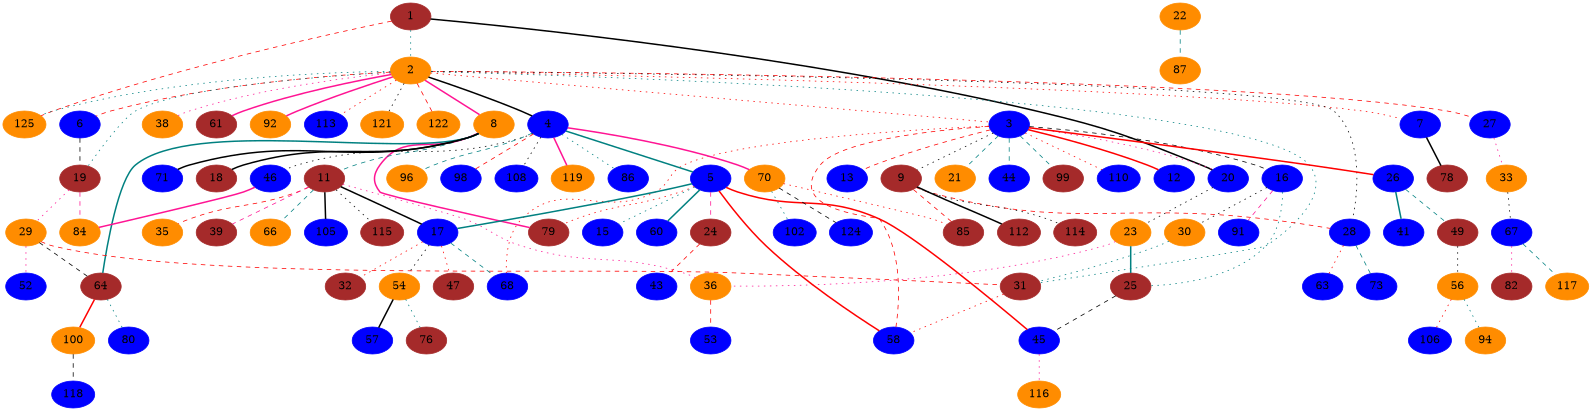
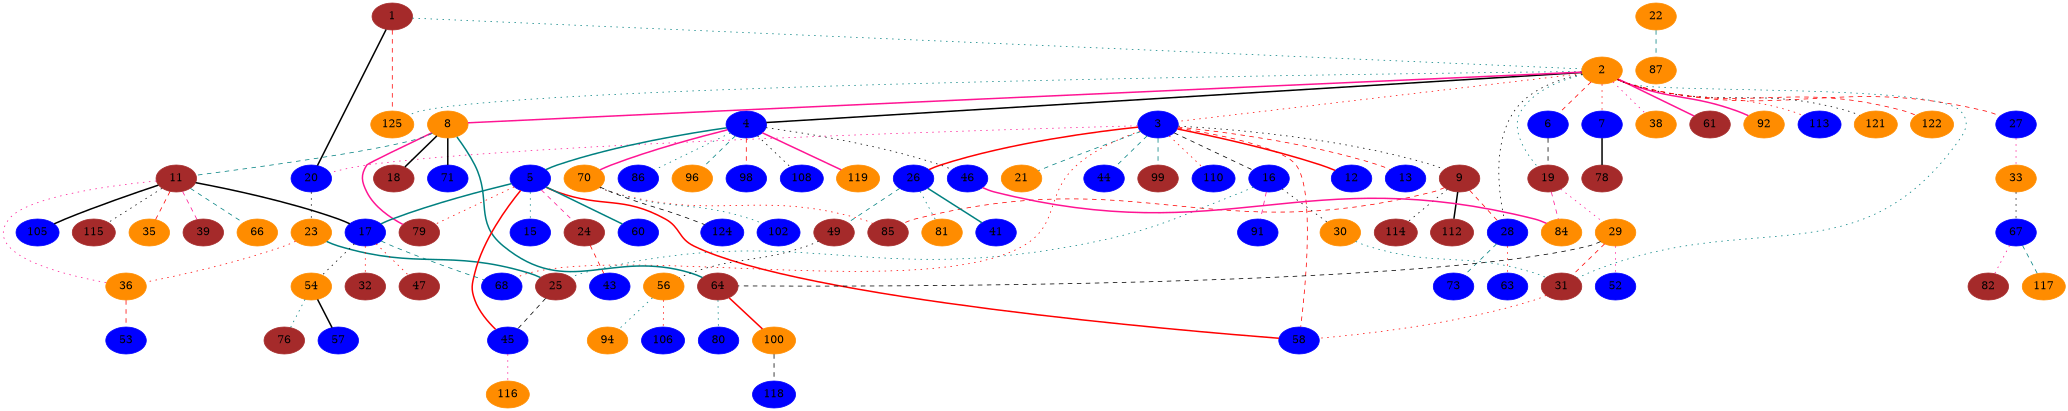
  graph {
    node [color=blue style=filled]
    edge [color=teal style=dotted]
    1 [color=brown super="+50"]
    2 [color=darkorange super="+74"]
    20 [super="+89"]
    125 [color=darkorange]
    3 [super="+51"]
    4 [super="+42"]
    6
    7 [super="+55"]
    8 [color=darkorange super="+10"]
    19 [color=brown]
    27
    28
    31 [color=brown super="+95"]
    38 [color=darkorange super="+123"]
    61 [color=brown]
    92 [color=darkorange]
    113
    121 [color=darkorange]
    122 [color=darkorange]
    23 [color=darkorange]
    9 [color=brown super="+111"]
    12
    13 [super="+93"]
    16 [super="+107"]
    21 [color=darkorange]
    26 [super="+72"]
    44
    58 [super="+75"]
    68 [super="+104"]
    99 [color=brown]
    110
    5 [super="+14"]
    46
    70 [color=darkorange]
    86
    96 [color=darkorange]
    98 [super="+109"]
    108
    119 [color=darkorange super="+120"]
    78 [color=brown]
    79 [color=brown]
    11 [color=brown super="+34"]
    18 [color=brown super="+90"]
    64 [color=brown super="+69"]
    71
    29 [color=darkorange super="+65"]
    84 [color=darkorange]
    22 [color=darkorange super="+48"]
    87 [color=darkorange]
    33 [color=darkorange]
    63
    73
    85 [color=brown]
    112 [color=brown]
    114 [color=brown]
    25 [color=brown super="+37"]
    30 [color=darkorange super="+59"]
    91
    41
    49 [color=brown]
+   81 [color=darkorange]
    15
    17 [super="+88"]
    24 [color=brown super="+101"]
    45 [super="+103"]
    60
    102
    124
    32 [color=brown]
    47 [color=brown]
    54 [color=darkorange]
    43
    116 [color=darkorange]
    35 [color=darkorange]
    36 [color=darkorange super="+40"]
    39 [color=brown super="+97"]
    66 [color=darkorange]
    105
    115 [color=brown]
    80
    100 [color=darkorange]
    53
    57
    76 [color=brown super="+77"]
    52
    56 [color=darkorange super="+62"]
    67 [super="+83"]
    82 [color=brown]
    117 [color=darkorange]
    94 [color=darkorange]
    106
    118
    1 -- 2
    1 -- 20 [color=black style=bold]
    1 -- 125 [color=red style=dashed]
    2 -- 125
    2 -- 3 [color=red]
    2 -- 4 [color=black style=bold]
    2 -- 6 [color=red style=dashed]
    2 -- 7 [color=red]
    2 -- 8 [color=deeppink style=bold]
    2 -- 19
    2 -- 27 [color=red style=dashed]
    2 -- 28 [color=black]
    2 -- 31
    2 -- 38 [color=deeppink]
    2 -- 61 [color=deeppink style=bold]
    2 -- 92 [color=deeppink style=bold]
    2 -- 113 [color=red]
    2 -- 121 [color=black]
    2 -- 122 [color=red style=dashed]
    20 -- 23 [color=black]
    3 -- 20 [color=deeppink]
    3 -- 9 [color=black]
    3 -- 12 [color=red style=bold]
    3 -- 13 [color=red style=dashed]
    3 -- 16 [color=black style=dashed]
    3 -- 21 [style=dashed]
    3 -- 26 [color=red style=bold weight=2]
    3 -- 44 [style=dashed]
    3 -- 58 [color=red style=dashed]
    3 -- 68 [color=red weight=2]
    3 -- 99 [style=dashed]
    3 -- 110 [color=red]
    4 -- 5 [style=bold]
    4 -- 46 [color=black]
    4 -- 70 [color=deeppink style=bold]
    4 -- 86
    4 -- 96 [style=dashed]
    4 -- 98 [color=red style=dashed]
    4 -- 108 [color=black]
    4 -- 119 [color=deeppink style=bold]
    6 -- 19 [color=black style=dashed]
    7 -- 78 [color=black style=bold]
    8 -- 79 [color=deeppink style=bold]
    8 -- 11 [style=dashed]
    8 -- 18 [color=black style=bold]
    8 -- 64 [style=bold]
    8 -- 71 [color=black style=bold]
    19 -- 29 [color=deeppink]
    19 -- 84 [color=deeppink style=dashed]
    27 -- 33 [color=deeppink]
    28 -- 63 [color=red]
    28 -- 73 [style=dashed]
    31 -- 58 [color=red]
    23 -- 25 [style=bold]
-   23 -- 36 [color=deeppink]
+   23 -- 36 [color=red]
    9 -- 28 [color=red style=dashed]
    9 -- 85 [color=red style=dashed]
    9 -- 112 [color=black style=bold]
    9 -- 114 [color=black]
    16 -- 25
    16 -- 30 [color=black]
    16 -- 91 [color=deeppink style=dashed]
    26 -- 41 [style=bold]
    26 -- 49 [style=dashed]
+   26 -- 81
    5 -- 58 [color=red style=bold]
    5 -- 79 [color=red]
    5 -- 15
    5 -- 17 [style=bold]
    5 -- 24 [color=deeppink style=dashed]
    5 -- 45 [color=red style=bold]
    5 -- 60 [style=bold]
    46 -- 84 [color=deeppink style=bold]
    70 -- 85 [color=red]
    70 -- 102
    70 -- 124 [color=black style=dashed]
    11 -- 17 [color=black style=bold]
    11 -- 35 [color=red style=dashed]
    11 -- 36 [color=deeppink]
    11 -- 39 [color=deeppink style=dashed]
    11 -- 66 [style=dashed]
    11 -- 105 [color=black style=bold]
    11 -- 115 [color=black]
    64 -- 80
    64 -- 100 [color=red style=bold]
    29 -- 31 [color=red style=dashed]
    29 -- 64 [color=black style=dashed]
    29 -- 52 [color=deeppink]
    22 -- 87 [style=dashed]
    33 -- 67 [color=black]
    25 -- 45 [color=black style=dashed]
    30 -- 31
    49 -- 56 [color=black]
    17 -- 68 [style=dashed]
    17 -- 32 [color=red]
    17 -- 47 [color=red]
    17 -- 54 [color=black]
    24 -- 43 [color=red style=dashed]
    45 -- 116 [color=deeppink]
    54 -- 57 [color=black style=bold]
    54 -- 76
    36 -- 53 [color=red style=dashed]
    100 -- 118 [color=black style=dashed]
    56 -- 94
    56 -- 106 [color=red]
    67 -- 82 [color=deeppink]
    67 -- 117 [style=dashed]
  }
